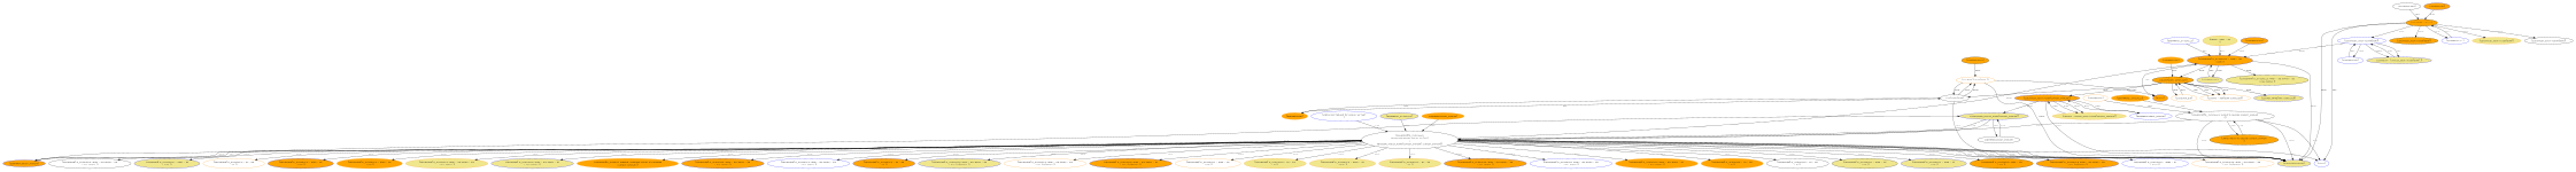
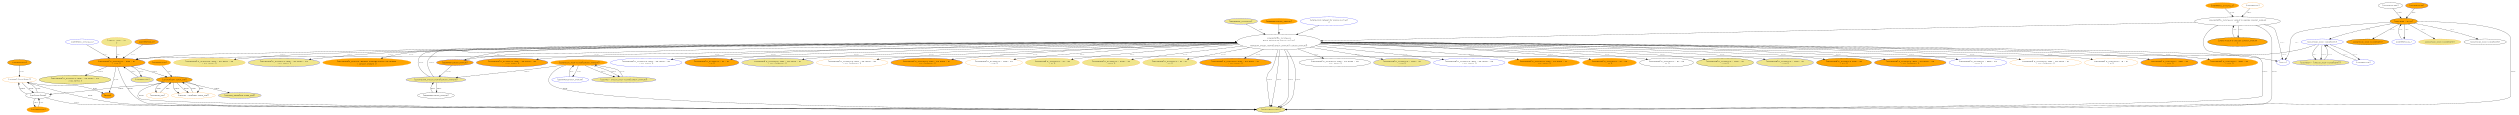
  digraph {
    fontname="Comic Neue"
    node [color=blue fillcolor=white fontname="Comic Neue" style=filled]
    edge [fontname="Comic Neue"]
    n1 [color=darkorange label="(Call,free( (char*)path ))"]
    n2 [color=black label="(Call,(char*)path)"]
    n3 [fillcolor=orange label="(Block,)"]
-   n4 [fillcolor=khaki label="(MethodReturn,RET)"]
+   n4 [color=black fillcolor=khaki label="(MethodReturn,RET)"]
    n5 [color=darkorange fillcolor=orange label="(Identifier,path)"]
    n6 [color=black fillcolor=orange label="(Call,stat(path, &stat_buf))"]
    n7 [color=darkorange label="(Call,rval = stat(path, &stat_buf))"]
    n8 [fillcolor=khaki label="(Call,stat_string(line, &stat_buf))"]
    n9 [color=darkorange label="(Call,&stat_buf)"]
    n10 [fillcolor=orange label="(Call,dprintf( D_SYSCALLS, \"  path = %s\n\", path ))"]
    n11 [fillcolor=khaki label="(Identifier,path)"]
    n12 [color=black fillcolor=khaki label="(Call,dprintf( D_SYSCALLS, \"\trval = %d, errno = %d\n\", rval, terrno ))"]
    n13 [color=black label="(Call,dprintf(D_SYSCALLS,\n\t\t\"Got request for syscall %s (%d)\n\",\n\t\tshadow_syscall_name(condor_sysnum), condor_sysnum))"]
    n14 [color=black label="(Call,dprintf( D_SYSCALLS, \"\trval = %d, errno = %d\n\", rval, terrno ))"]
    n15 [fillcolor=khaki label="(Call,dprintf( D_SYSCALLS, \"  path = %s\n\", path ))"]
    n16 [color=darkorange label="(Call,dprintf( D_SYSCALLS, \"  fs = %d\n\", fd ))"]
    n17 [fillcolor=orange label="(Call,dprintf( D_SYSCALLS, \"  path = %s\n\", path ))"]
    n18 [color=darkorange fillcolor=orange label="(Call,dprintf( D_SYSCALLS, \"  path = %s\n\", path ))"]
    n19 [color=darkorange fillcolor=khaki label="(Call,dprintf( D_SYSCALLS, \"\trval = %d, errno = %d\n\", rval, terrno ))"]
    n20 [fillcolor=khaki label="(Call,dprintf( D_SYSCALLS, \"\trval = %d, errno = %d\n\", rval, terrno ))"]
    n21 [color=darkorange fillcolor=orange label="(Call,dprintf(D_ALWAYS, \"ERROR: unknown syscall %d received\n\", condor_sysnum ))"]
    n22 [fillcolor=orange label="(Identifier,condor_sysnum)"]
    n23 [fillcolor=orange label="(Call,dprintf( D_SYSCALLS, \"\trval = %d, errno = %d\n\", rval, terrno ))"]
    n24 [label="(Call,dprintf( D_SYSCALLS, \"\trval = %d, errno = %d\n\", rval, terrno ))"]
    n25 [fillcolor=orange label="(Call,dprintf( D_SYSCALLS, \"  fd = %d\n\", fd ))"]
    n26 [fillcolor=khaki label="(Call,dprintf( D_SYSCALLS, \"\trval = %d, errno = %d\n\", rval, (int)terrno ))"]
    n27 [color=darkorange label="(Call,dprintf( D_SYSCALLS, \"\trval = %d, errno = %d\n\", rval, (int)terrno ))"]
    n28 [fillcolor=orange label="(Call,dprintf( D_SYSCALLS, \"\trval = %d, errno = %d\n\", rval, (int)terrno ))"]
    n29 [color=darkorange label="(Call,dprintf( D_SYSCALLS, \"  path = %s\n\", path ))"]
    n30 [color=darkorange fillcolor=khaki label="(Call,dprintf( D_SYSCALLS, \"  fd = %d\n\", fd ))"]
    n31 [color=darkorange fillcolor=khaki label="(Call,dprintf( D_SYSCALLS, \"  from = %s\n\", from ))"]
    n32 [color=darkorange fillcolor=khaki label="(Call,dprintf( D_SYSCALLS, \"  fd = %d\n\", fd ))"]
    n33 [fillcolor=orange label="(Call,dprintf( D_SYSCALLS, \"\trval = %d, errno = %d\n\", rval, terrno ))"]
    n34 [label="(Block,)"]
    n35 [label="(Call,dprintf( D_SYSCALLS, \"\trval = %d, errno = %d\n\", rval, terrno ))"]
    n36 [color=darkorange fillcolor=orange label="(Call,dprintf( D_SYSCALLS, \"\trval = %d, errno = %d\n\", rval, terrno ))"]
    n37 [color=darkorange fillcolor=orange label="(Call,dprintf( D_SYSCALLS, \"  fd = %d\n\", fd ))"]
    n38 [color=black label="(Call,dprintf( D_SYSCALLS, \"  fd = %d\n\", fd ))"]
    n39 [color=black fillcolor=khaki label="(Call,dprintf( D_SYSCALLS, \"  path = %s\n\", path ))"]
    n40 [fillcolor=khaki label="(Call,dprintf( D_SYSCALLS, \"  path = %s\n\", path ))"]
    n41 [color=black fillcolor=orange label="(Call,dprintf( D_SYSCALLS, \"\trval = %d\n\", rval ))"]
    n42 [fillcolor=orange label="(Call,dprintf( D_SYSCALLS, \"\trval = %d, errno = %d\n\", rval, (int)terrno ))"]
    n43 [label="(Call,dprintf( D_SYSCALLS, \"  flags = %d\n\", flags ))"]
    n44 [color=darkorange label="(Call,dprintf( D_SYSCALLS, \"\trval = %d, errno = %d\n\", rval, (int)terrno ))"]
    n45 [fillcolor=khaki label="(Call,shadow_syscall_name(condor_sysnum))"]
    n46 [color=black label="(Call,dprintf(D_SYSCALLS, \"About to decode condor_sysnum\n\"))"]
    n47 [color=black fillcolor=orange label="(Literal,\"About to decode condor_sysnum\n\")"]
    n48 [color=black label="(Identifier,condor_sysnum)"]
-   n49 [fillcolor=orange label="(Call,syscall_sock->code(condor_sysnum))"]
-   n50 [color=darkorange fillcolor=khaki label="(Call,rval = syscall_sock->code(condor_sysnum))"]
+   n49 [color=darkorange fillcolor=orange label="(Call,syscall_sock->code(condor_sysnum))"]
+   n50 [fillcolor=khaki label="(Call,rval = syscall_sock->code(condor_sysnum))"]
    n51 [label="(Identifier,condor_sysnum)"]
    n52 [label="(Call,syscall_sock->code(path))"]
    n53 [label="(Identifier,path)"]
    n54 [fillcolor=khaki label="(Call,result = ( syscall_sock->code(path) ))"]
    n55 [color=black fillcolor=orange label="(Call,*path = NULL)"]
    n56 [color=black fillcolor=orange label="(Call,syscall_sock->code(path))"]
    n57 [label="(Identifier,NULL)"]
    n58 [color=darkorange fillcolor=khaki label="(Call,syscall_sock->code(path))"]
    n59 [color=black label="(Call,syscall_sock->code(path))"]
    n60 [label="(Identifier,D_SYSCALLS)"]
    n61 [color=darkorange fillcolor=orange label="(Identifier,path)"]
    n62 [label="(Literal,\"Got request for syscall %s (%d)\n\")"]
    n63 [color=black fillcolor=orange label="(Identifier,result)"]
    n64 [fillcolor=khaki label="(Identifier,D_SYSCALLS)"]
    n65 [color=darkorange fillcolor=orange label="(Identifier,D_SYSCALLS)"]
    n66 [color=darkorange fillcolor=khaki label="(Literal,\"  path = %s\n\")"]
    n67 [color=darkorange label="(Identifier,rval)"]
    n68 [color=black label="(Identifier,buffer)"]
    n69 [color=darkorange fillcolor=orange label="(Identifier,condor_sysnum)"]
    n70 [fillcolor=orange label="(Identifier,result)"]
    n71 [fillcolor=orange label="(Identifier,path)"]
    n1 -> n2 [label="CFG: "]
    n1 -> n3 [label="AST: "]
    n1 -> n4 [label="DDG: "]
    n2 -> n1 [label="AST: "]
    n2 -> n1 [label="DDG: "]
    n2 -> n4 [label="DDG: "]
    n2 -> n5 [label="CFG: "]
    n5 -> n2 [label="AST: "]
    n6 -> n2 [label="DDG: "]
-   n6 -> n49 [label="DDG: "]
+   n6 -> n4 [label="DDG: "]
    n6 -> n7 [label="AST: "]
    n6 -> n7 [label="DDG: "]
    n6 -> n7 [label="DDG: "]
    n6 -> n8 [label="DDG: "]
    n6 -> n9 [label="CFG: "]
    n7 -> n6 [label="CFG: "]
    n9 -> n6 [label="AST: "]
    n10 -> n3 [label="AST: "]
    n10 -> n4 [label="DDG: "]
    n10 -> n6 [label="DDG: "]
    n10 -> n11 [label="CFG: "]
    n10 -> n12 [label="DDG: "]
    n11 -> n10 [label="AST: "]
    n13 -> n4 [label="DDG: "]
    n13 -> n4 [label="DDG: "]
    n13 -> n4 [label="DDG: "]
    n13 -> n4 [label="DDG: "]
    n13 -> n10 [label="DDG: "]
    n13 -> n14 [label="DDG: "]
    n13 -> n15 [label="DDG: "]
    n13 -> n16 [label="DDG: "]
    n13 -> n17 [label="DDG: "]
    n13 -> n18 [label="DDG: "]
    n13 -> n19 [label="DDG: "]
    n13 -> n20 [label="DDG: "]
    n13 -> n21 [label="DDG: "]
    n13 -> n22 [label="CFG: "]
    n13 -> n23 [label="DDG: "]
    n13 -> n24 [label="DDG: "]
    n13 -> n25 [label="DDG: "]
    n13 -> n26 [label="DDG: "]
    n13 -> n27 [label="DDG: "]
    n13 -> n28 [label="DDG: "]
    n13 -> n29 [label="DDG: "]
    n13 -> n30 [label="DDG: "]
    n13 -> n31 [label="DDG: "]
    n13 -> n32 [label="DDG: "]
    n13 -> n33 [label="DDG: "]
    n13 -> n34 [label="AST: "]
    n13 -> n35 [label="DDG: "]
    n13 -> n36 [label="DDG: "]
    n13 -> n37 [label="DDG: "]
    n13 -> n38 [label="DDG: "]
    n13 -> n39 [label="DDG: "]
    n13 -> n40 [label="DDG: "]
    n13 -> n41 [label="DDG: "]
    n13 -> n42 [label="DDG: "]
    n13 -> n43 [label="DDG: "]
    n13 -> n44 [label="DDG: "]
    n22 -> n13 [label="AST: "]
    n22 -> n45 [label="CFG: "]
    n45 -> n13 [label="AST: "]
    n45 -> n13 [label="DDG: "]
    n45 -> n48 [label="CFG: "]
    n46 -> n4 [label="DDG: "]
    n46 -> n4 [label="DDG: "]
    n46 -> n13 [label="DDG: "]
    n46 -> n34 [label="AST: "]
    n46 -> n47 [label="CFG: "]
    n47 -> n46 [label="AST: "]
    n48 -> n45 [label="AST: "]
    n49 -> n4 [label="DDG: "]
    n49 -> n45 [label="DDG: "]
    n49 -> n50 [label="AST: "]
    n49 -> n50 [label="DDG: "]
    n49 -> n51 [label="CFG: "]
    n50 -> n49 [label="CFG: "]
    n51 -> n49 [label="AST: "]
    n52 -> n10 [label="DDG: "]
    n52 -> n53 [label="CFG: "]
    n52 -> n54 [label="AST: "]
    n52 -> n54 [label="DDG: "]
    n53 -> n52 [label="AST: "]
    n54 -> n52 [label="CFG: "]
    n55 -> n4 [label="DDG: "]
    n55 -> n34 [label="AST: "]
    n55 -> n52 [label="DDG: "]
    n55 -> n56 [label="DDG: "]
    n55 -> n57 [label="CFG: "]
    n55 -> n58 [label="DDG: "]
    n55 -> n59 [label="DDG: "]
    n57 -> n55 [label="AST: "]
    n60 -> n10 [label="AST: "]
    n61 -> n6 [label="AST: "]
    n62 -> n13 [label="AST: "]
    n63 -> n1 [label="CFG: "]
    n64 -> n13 [label="AST: "]
    n65 -> n46 [label="AST: "]
    n66 -> n10 [label="AST: "]
    n67 -> n46 [label="CFG: "]
    n68 -> n55 [label="CFG: "]
    n69 -> n13 [label="CFG: "]
    n70 -> n10 [label="CFG: "]
    n71 -> n55 [label="AST: "]
  }
